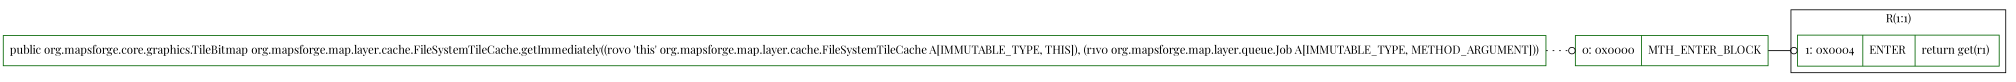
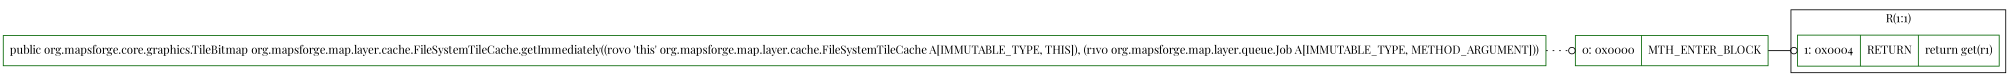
  digraph {
    rankdir=LR
    fontname="Playfair Display"
    node [color=darkgreen shape=record fontname="Playfair Display"]
    edge [arrowhead=odot fontname="Playfair Display"]
-   n1 [label="{1\:\ 0x0004|ENTER\l|return get(r1)\l}"]
+   n1 [label="{1\:\ 0x0004|RETURN\l|return get(r1)\l}"]
    n2 [label="{0\:\ 0x0000|MTH_ENTER_BLOCK\l}"]
    n3 [label="{public org.mapsforge.core.graphics.TileBitmap org.mapsforge.map.layer.cache.FileSystemTileCache.getImmediately((r0v0 'this' org.mapsforge.map.layer.cache.FileSystemTileCache A[IMMUTABLE_TYPE, THIS]), (r1v0 org.mapsforge.map.layer.queue.Job A[IMMUTABLE_TYPE, METHOD_ARGUMENT])) }"]
    subgraph cluster_1 {
      label="R(1:1)"
      n1
    }
    n2 -> n1 [style=solid]
    n3 -> n2 [style=dotted]
  }
